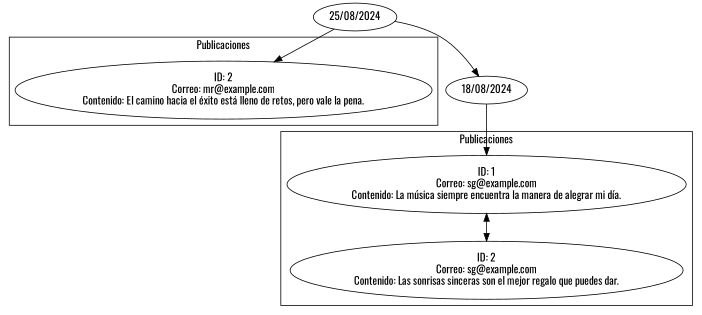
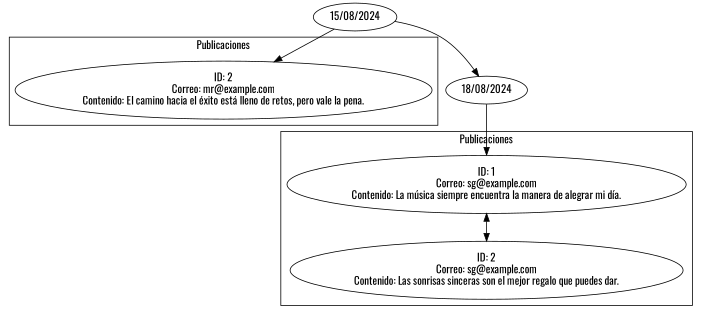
  digraph {
    fontname=Oswald
    node [fontname=Oswald]
    edge [fontname=Oswald]
    n1 [label="ID: 2\nCorreo: mr@example.com\nContenido: El camino hacia el éxito está lleno de retos, pero vale la pena."]
    n2 [label="ID: 1\nCorreo: sg@example.com\nContenido: La música siempre encuentra la manera de alegrar mi día."]
    n3 [label="ID: 2\nCorreo: sg@example.com\nContenido: Las sonrisas sinceras son el mejor regalo que puedes dar."]
-   n4 [label="25/08/2024"]
+   n4 [label="15/08/2024"]
    n5 [label="18/08/2024"]
    subgraph cluster_1 {
      label=Publicaciones
      n1
    }
    subgraph cluster_2 {
      label=Publicaciones
      n2
      n3
    }
    n2 -> n3 [dir=both]
    n4 -> n1
    n4 -> n5
    n5 -> n2
  }
